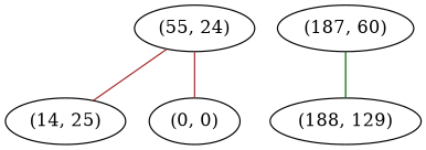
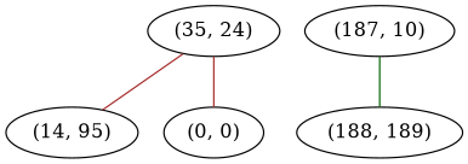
  graph {
    edge [color=brown weight=1]
-   "(55, 24)"
-   "(14, 95)" [label="(14, 25)"]
+   "(55, 24)" [label="(35, 24)"]
+   "(14, 95)"
    "(0, 0)"
-   "(187, 10)" [label="(187, 60)"]
-   "(188, 129)"
+   "(187, 10)"
+   "(188, 129)" [label="(188, 189)"]
    "(55, 24)" -- "(14, 95)"
    "(55, 24)" -- "(0, 0)" [weight=4]
    "(187, 10)" -- "(188, 129)" [color=darkgreen]
  }
